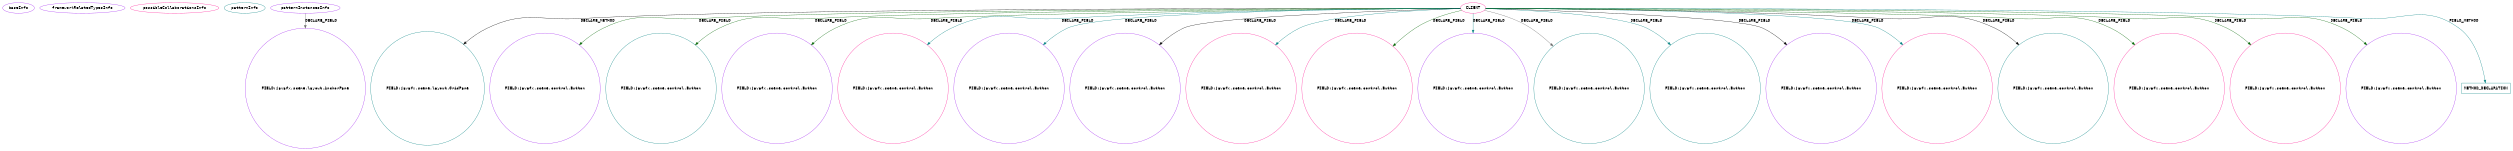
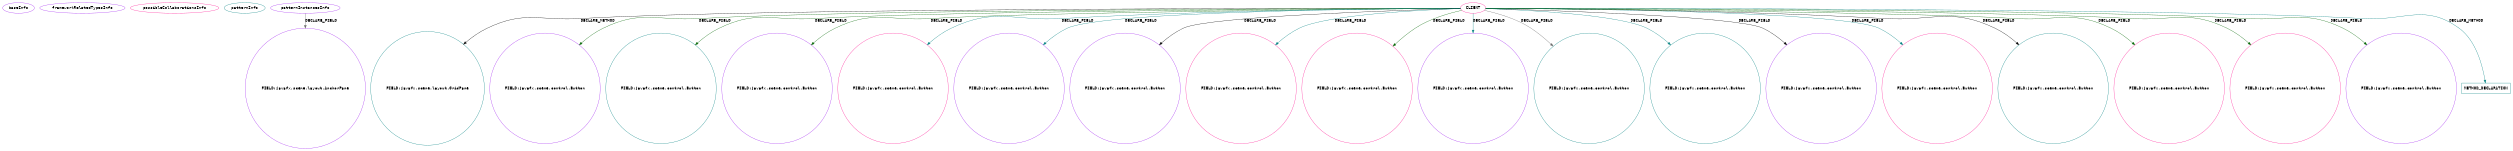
  digraph {
    fontname="DejaVu Sans Mono"
    node [color=purple fontname="DejaVu Sans Mono" isFrameworkType=false shape=circle vertexType=FIELD_DECLARATION]
    edge [color=darkgreen fontname="DejaVu Sans Mono"]
    baseInfo [category=pattern graphId=1502 isAnonymous=false possibleRelation=false isFrameworkType="" shape="" vertexType=""]
    frameworkRelatedTypesInfo [isFrameworkType="" shape="" vertexType=""]
    possibleCollaborationsInfo [color=deeppink isFrameworkType="" shape="" vertexType=""]
    patternInfo [color=teal frequency=2.0 patternRootClient=0 isFrameworkType="" shape="" vertexType=""]
    patternInstancesInfo [0="candybibby-Snake~/candybibby-Snake/Snake-master/src/graphicsJavaFX/Controller.java~Controller~2239" 1="weltensturm-milca~/weltensturm-milca/milca-master/src/milca/GUIController.java~GUIController~4745" isFrameworkType="" shape="" vertexType=""]
    n6 [label="FIELD:javafx.scene.layout.AnchorPane"]
    n7 [color=teal label="FIELD:javafx.scene.layout.GridPane"]
    n8 [color=deeppink label=CLIENT vertexType=ROOT_CLIENT_CLASS_DECLARATION shape=""]
    n9 [label="FIELD:javafx.scene.control.Button"]
    n10 [color=teal label="FIELD:javafx.scene.control.Button"]
    n11 [label="FIELD:javafx.scene.control.Button"]
    n12 [color=deeppink label="FIELD:javafx.scene.control.Button"]
    n13 [label="FIELD:javafx.scene.control.Button"]
    n14 [label="FIELD:javafx.scene.control.Button"]
    n15 [color=deeppink label="FIELD:javafx.scene.control.Button"]
    n16 [color=deeppink label="FIELD:javafx.scene.control.Button"]
    n17 [label="FIELD:javafx.scene.control.Button"]
    n18 [color=teal label="FIELD:javafx.scene.control.Button"]
    n19 [color=teal label="FIELD:javafx.scene.control.Button"]
    n20 [label="FIELD:javafx.scene.control.Button"]
    n21 [color=deeppink label="FIELD:javafx.scene.control.Button"]
    n22 [color=teal label="FIELD:javafx.scene.control.Button"]
    n23 [color=deeppink label="FIELD:javafx.scene.control.Button"]
    n24 [color=deeppink label="FIELD:javafx.scene.control.Button"]
    n25 [label="FIELD:javafx.scene.control.Button"]
    n26 [color=teal label=METHOD_DECLARATION shape=box vertexType=CLIENT_METHOD_DECLARATION]
    patternInstancesInfo -> n6 [color=gray40 label=DECLARE_FIELD]
    n8 -> n7 [color=black label=DECLARE_METHOD]
    n8 -> n9 [label=DECLARE_FIELD]
    n8 -> n10 [label=DECLARE_FIELD]
    n8 -> n11 [label=DECLARE_FIELD]
    n8 -> n12 [color=teal label=DECLARE_FIELD]
    n8 -> n13 [color=teal label=DECLARE_FIELD]
    n8 -> n14 [color=black label=DECLARE_FIELD]
    n8 -> n15 [color=teal label=DECLARE_FIELD]
    n8 -> n16 [label=DECLARE_FIELD]
    n8 -> n17 [color=teal label=DECLARE_FIELD]
    n8 -> n18 [color=gray40 label=DECLARE_FIELD]
    n8 -> n19 [color=teal label=DECLARE_FIELD]
    n8 -> n20 [color=black label=DECLARE_FIELD]
    n8 -> n21 [color=teal label=DECLARE_FIELD]
    n8 -> n22 [color=black label=DECLARE_FIELD]
    n8 -> n23 [label=DECLARE_FIELD]
    n8 -> n24 [label=DECLARE_FIELD]
    n8 -> n25 [label=DECLARE_FIELD]
-   n8 -> n26 [color=teal label=FIELD_METHOD]
+   n8 -> n26 [color=teal label=DECLARE_METHOD]
  }
